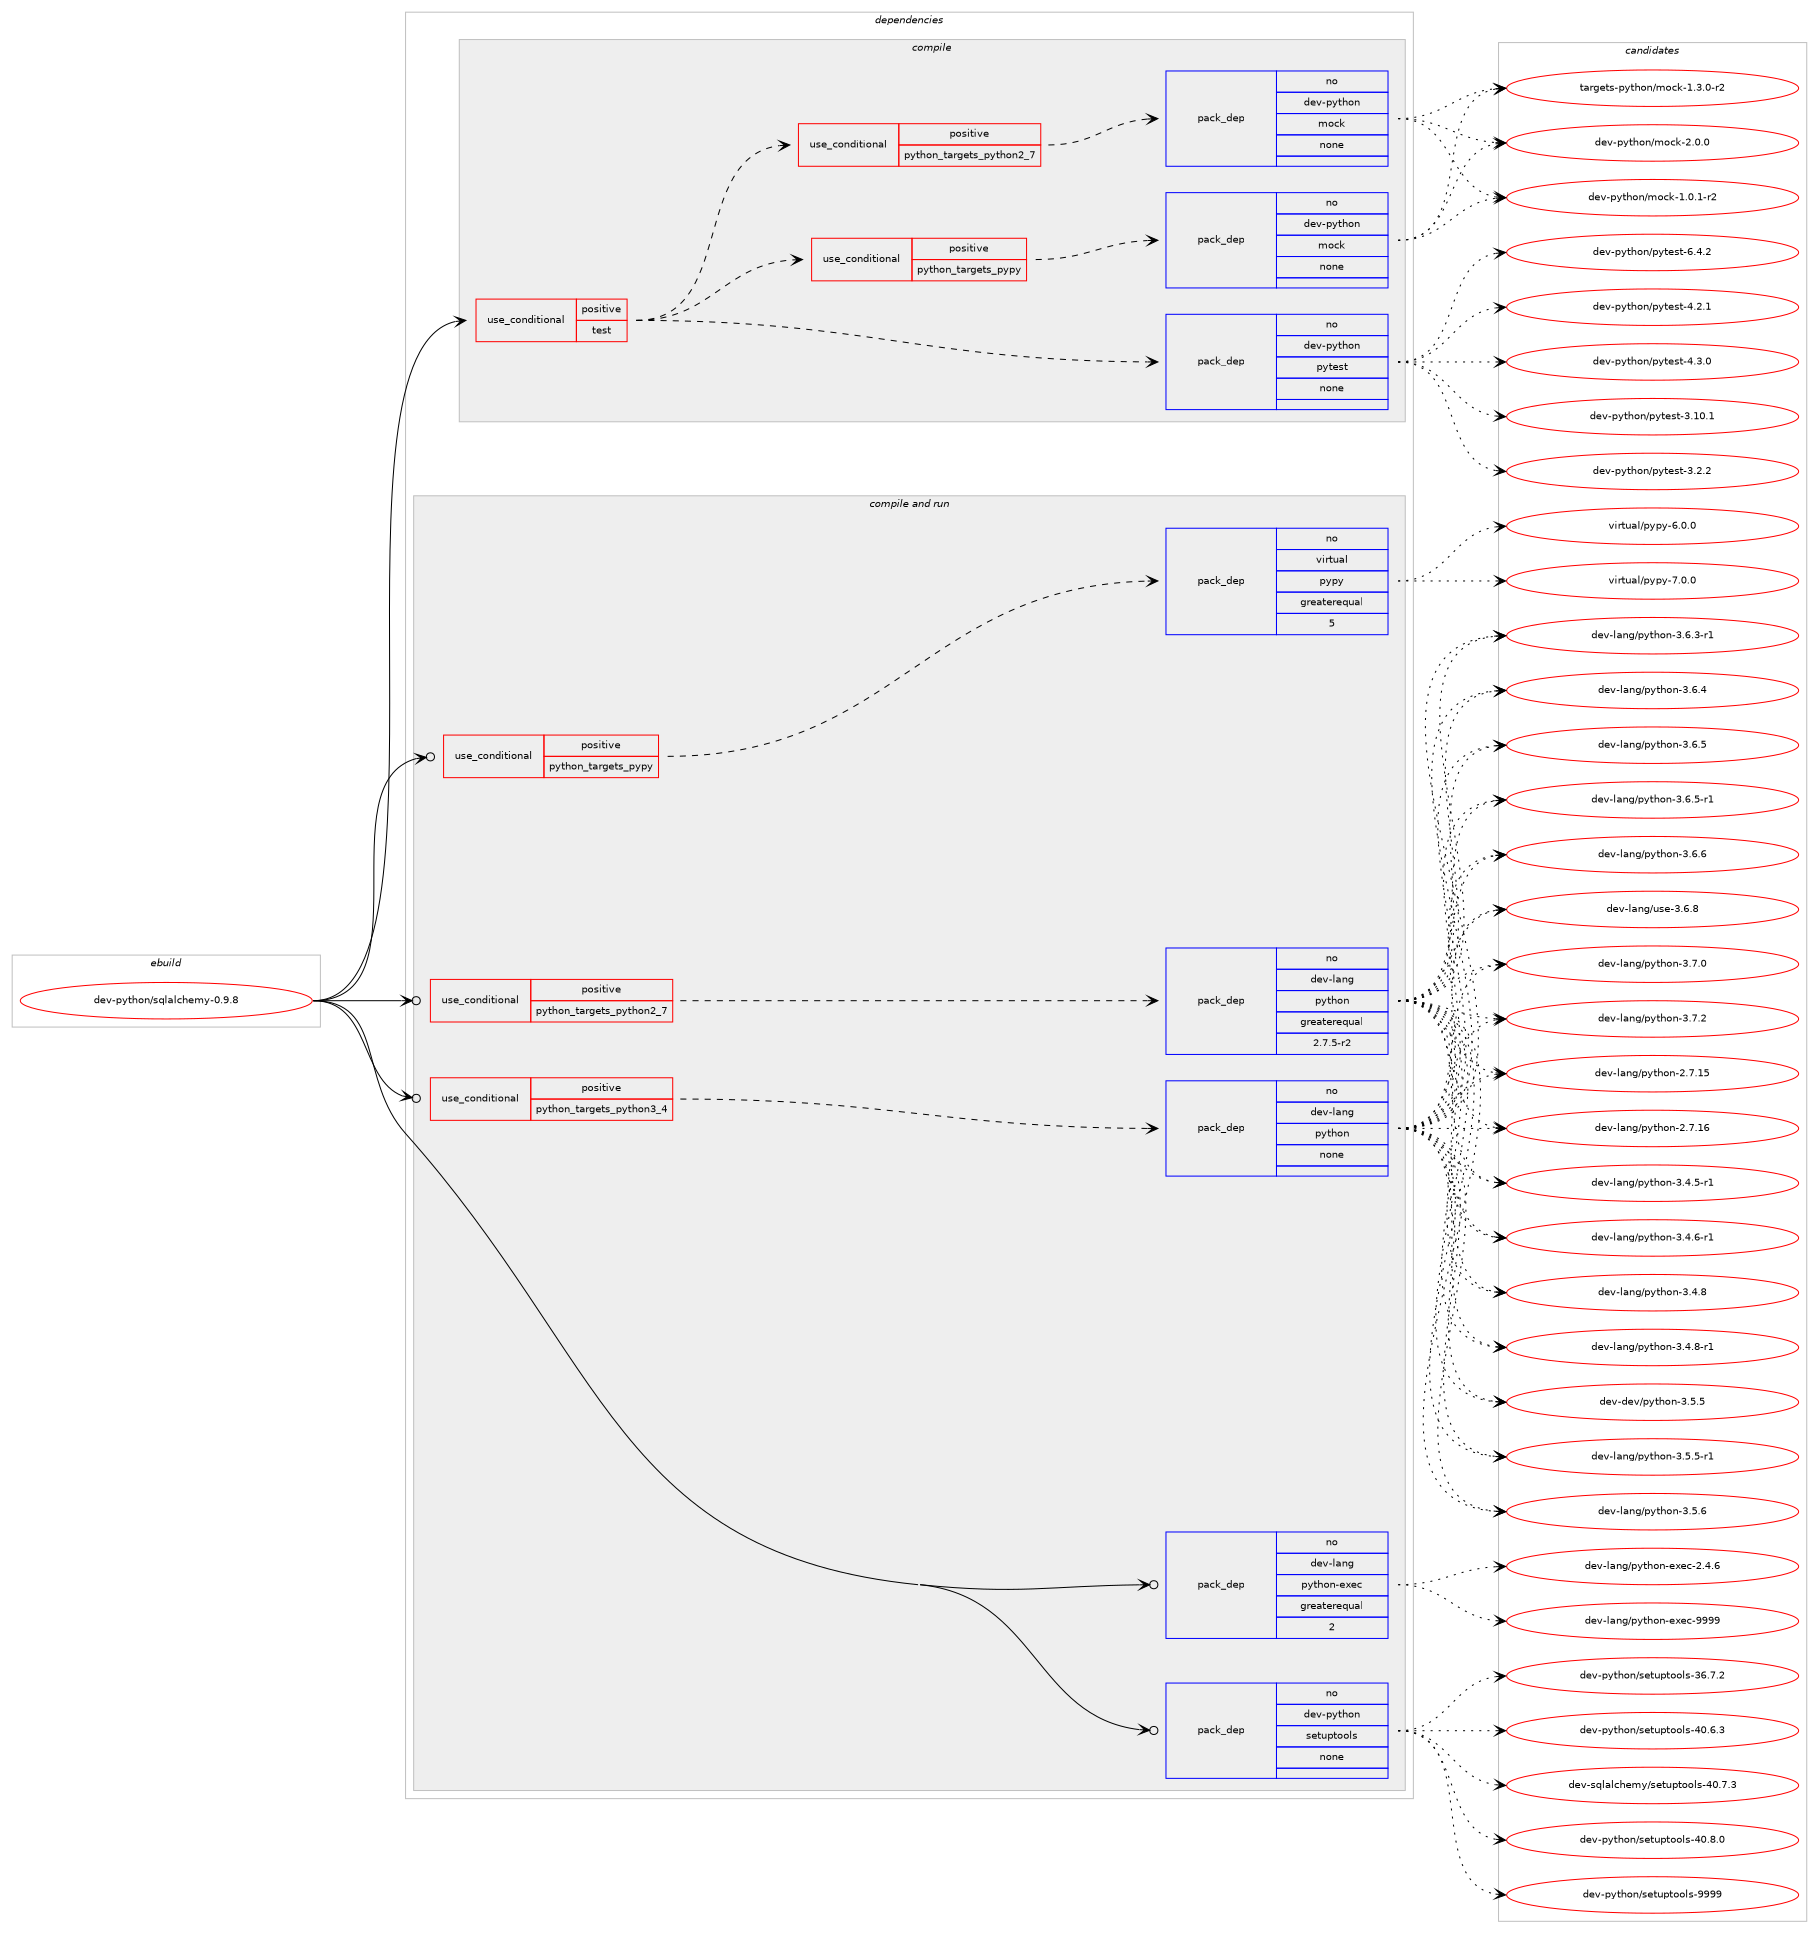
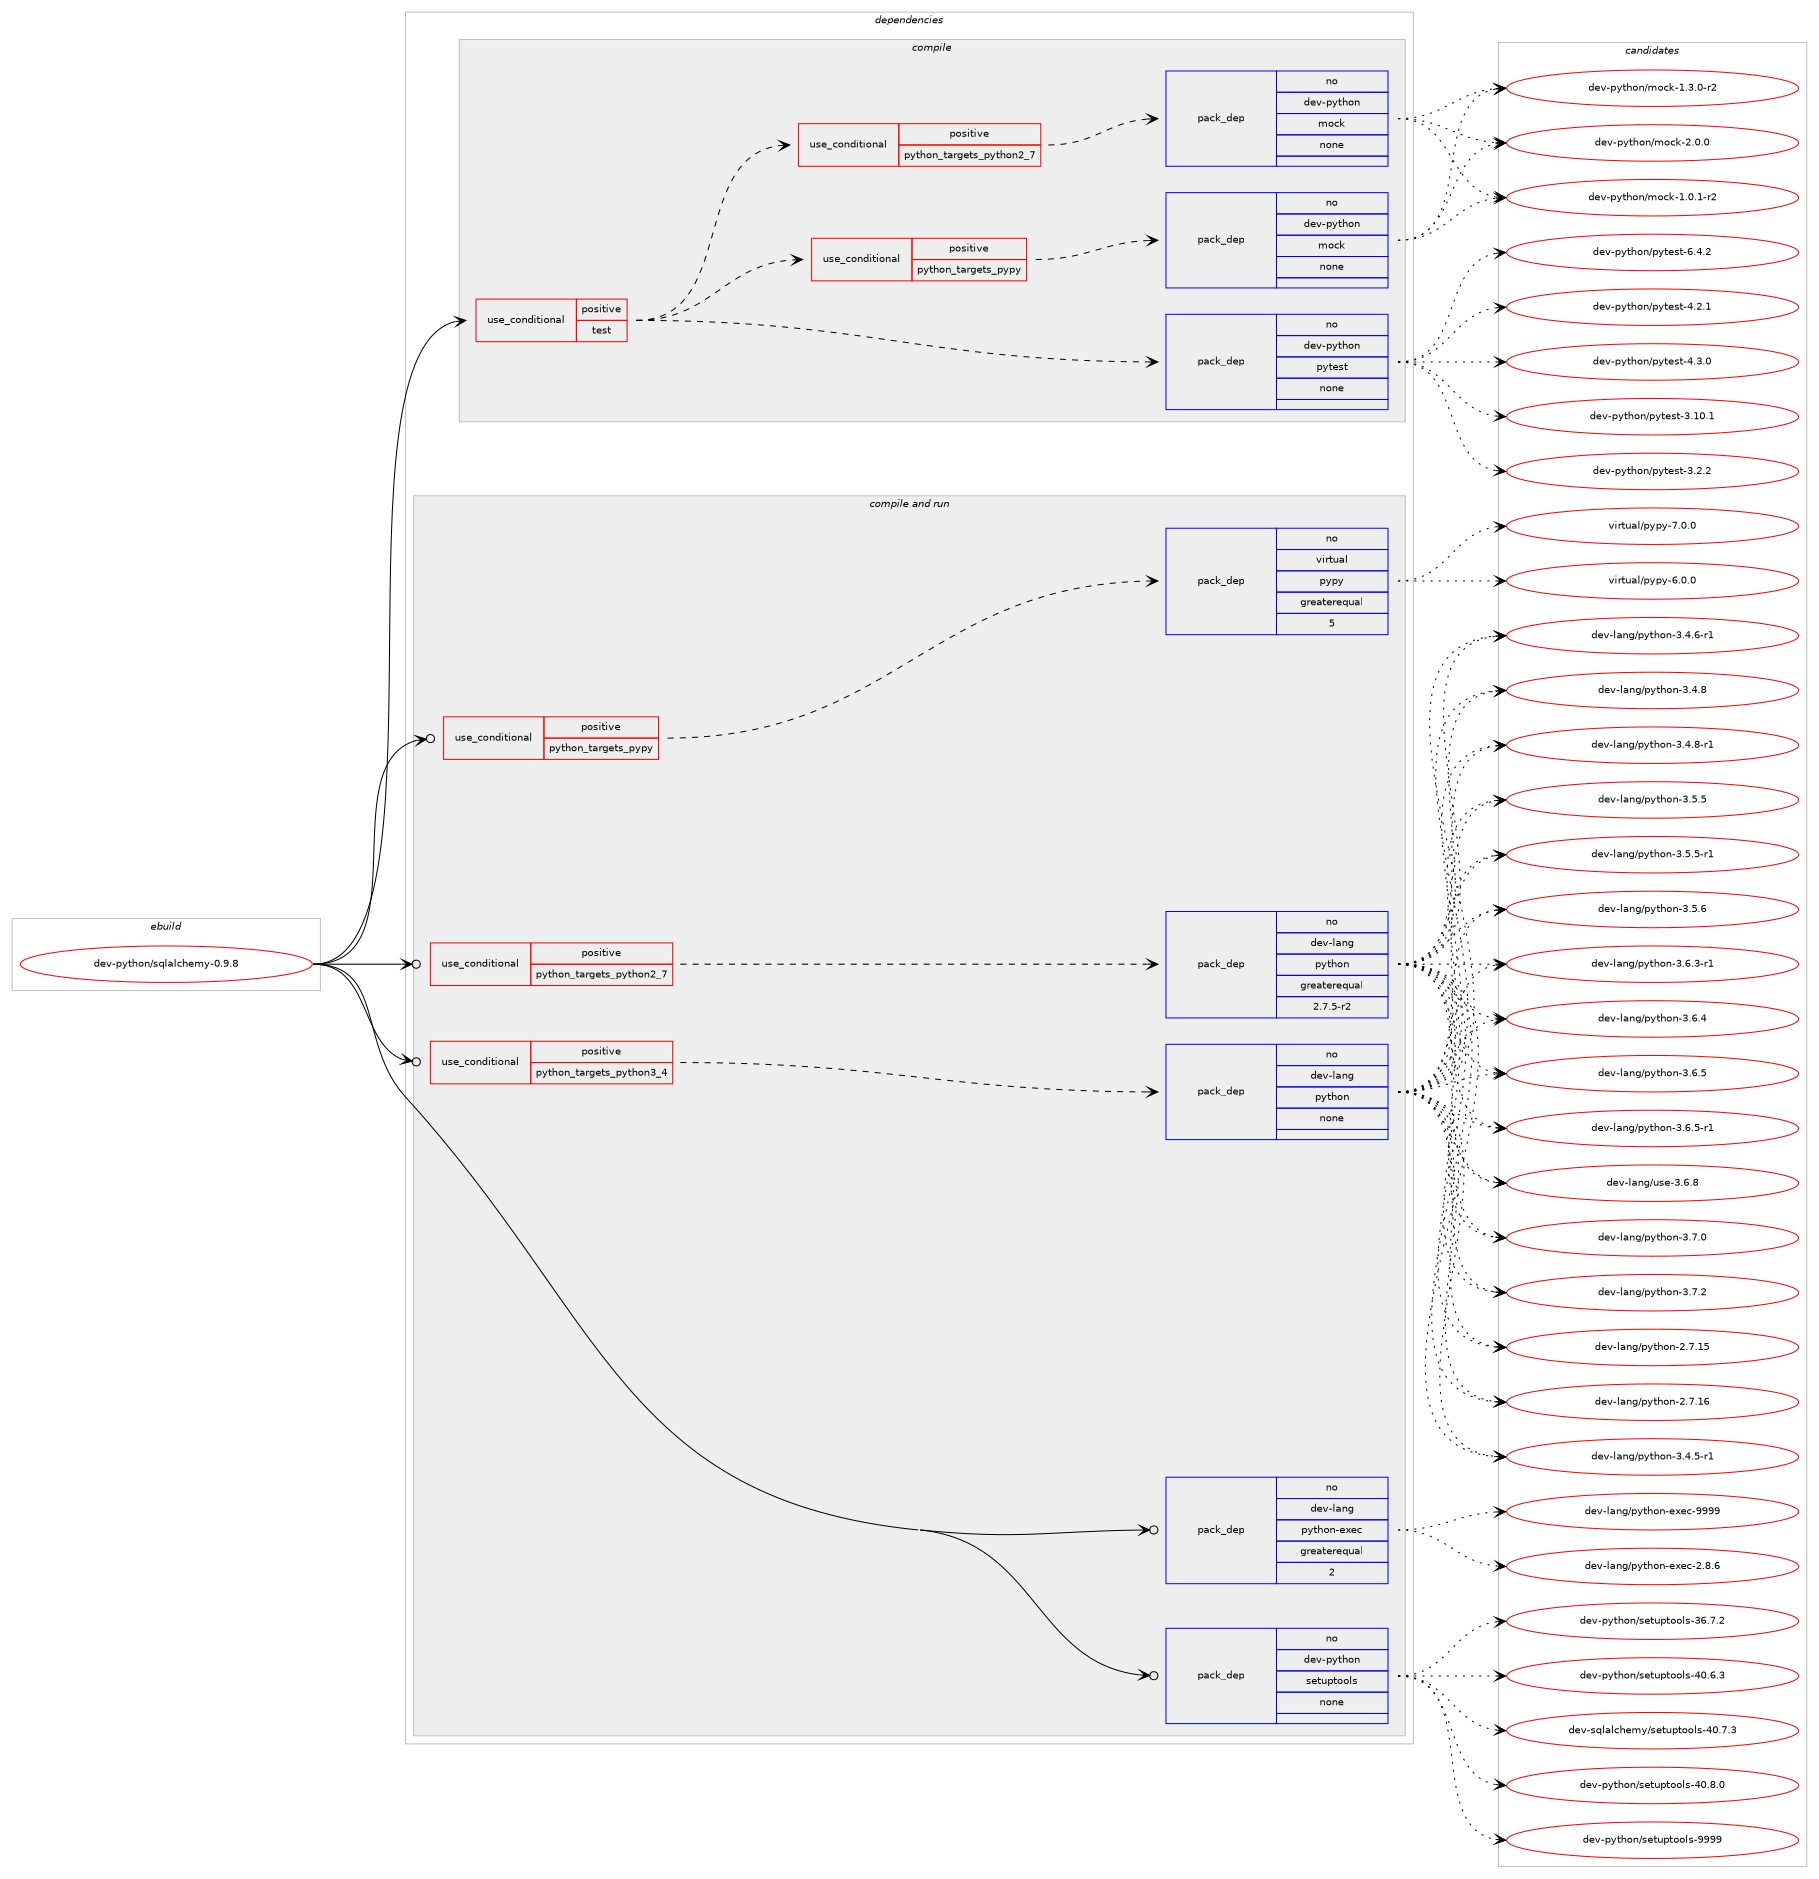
  digraph {
    compound=true
    concentrate=true
    fontname=Helvetica
    fontsize=10
    newrank=true
    rankdir=LR
    ranksep=1.5
    node [color=red fontname=Helvetica fontsize=10]
    edge [arrowhead=vee headport=w style=dotted tailport=e weight=100]
    n1 [label="dev-python/sqlalchemy-0.9.8" width=4]
    n2 [color=blue label=<<TABLE BORDER="0" CELLBORDER="1" CELLSPACING="0" CELLPADDING="4" WIDTH="220"><TR><TD ROWSPAN="6" CELLPADDING="30">pack_dep</TD></TR><TR><TD WIDTH="110">no</TD></TR><TR><TD>dev-python</TD></TR><TR><TD>pytest</TD></TR><TR><TD>none</TD></TR><TR><TD></TD></TR></TABLE>> shape=none]
    n3 [color=blue label=<<TABLE BORDER="0" CELLBORDER="1" CELLSPACING="0" CELLPADDING="4" WIDTH="220"><TR><TD ROWSPAN="6" CELLPADDING="30">pack_dep</TD></TR><TR><TD WIDTH="110">no</TD></TR><TR><TD>dev-python</TD></TR><TR><TD>mock</TD></TR><TR><TD>none</TD></TR><TR><TD></TD></TR></TABLE>> shape=none]
    n4 [label=<<TABLE BORDER="0" CELLBORDER="1" CELLSPACING="0" CELLPADDING="4"><TR><TD ROWSPAN="3" CELLPADDING="10">use_conditional</TD></TR><TR><TD>positive</TD></TR><TR><TD>python_targets_pypy</TD></TR></TABLE>> shape=none]
    n5 [color=blue label=<<TABLE BORDER="0" CELLBORDER="1" CELLSPACING="0" CELLPADDING="4" WIDTH="220"><TR><TD ROWSPAN="6" CELLPADDING="30">pack_dep</TD></TR><TR><TD WIDTH="110">no</TD></TR><TR><TD>dev-python</TD></TR><TR><TD>mock</TD></TR><TR><TD>none</TD></TR><TR><TD></TD></TR></TABLE>> shape=none]
    n6 [label=<<TABLE BORDER="0" CELLBORDER="1" CELLSPACING="0" CELLPADDING="4"><TR><TD ROWSPAN="3" CELLPADDING="10">use_conditional</TD></TR><TR><TD>positive</TD></TR><TR><TD>python_targets_python2_7</TD></TR></TABLE>> shape=none]
    n7 [label=<<TABLE BORDER="0" CELLBORDER="1" CELLSPACING="0" CELLPADDING="4"><TR><TD ROWSPAN="3" CELLPADDING="10">use_conditional</TD></TR><TR><TD>positive</TD></TR><TR><TD>test</TD></TR></TABLE>> shape=none]
    n8 [color=blue label=<<TABLE BORDER="0" CELLBORDER="1" CELLSPACING="0" CELLPADDING="4" WIDTH="220"><TR><TD ROWSPAN="6" CELLPADDING="30">pack_dep</TD></TR><TR><TD WIDTH="110">no</TD></TR><TR><TD>virtual</TD></TR><TR><TD>pypy</TD></TR><TR><TD>greaterequal</TD></TR><TR><TD>5</TD></TR></TABLE>> shape=none]
    n9 [label=<<TABLE BORDER="0" CELLBORDER="1" CELLSPACING="0" CELLPADDING="4"><TR><TD ROWSPAN="3" CELLPADDING="10">use_conditional</TD></TR><TR><TD>positive</TD></TR><TR><TD>python_targets_pypy</TD></TR></TABLE>> shape=none]
    n10 [color=blue label=<<TABLE BORDER="0" CELLBORDER="1" CELLSPACING="0" CELLPADDING="4" WIDTH="220"><TR><TD ROWSPAN="6" CELLPADDING="30">pack_dep</TD></TR><TR><TD WIDTH="110">no</TD></TR><TR><TD>dev-lang</TD></TR><TR><TD>python</TD></TR><TR><TD>greaterequal</TD></TR><TR><TD>2.7.5-r2</TD></TR></TABLE>> shape=none]
    n11 [label=<<TABLE BORDER="0" CELLBORDER="1" CELLSPACING="0" CELLPADDING="4"><TR><TD ROWSPAN="3" CELLPADDING="10">use_conditional</TD></TR><TR><TD>positive</TD></TR><TR><TD>python_targets_python2_7</TD></TR></TABLE>> shape=none]
    n12 [color=blue label=<<TABLE BORDER="0" CELLBORDER="1" CELLSPACING="0" CELLPADDING="4" WIDTH="220"><TR><TD ROWSPAN="6" CELLPADDING="30">pack_dep</TD></TR><TR><TD WIDTH="110">no</TD></TR><TR><TD>dev-lang</TD></TR><TR><TD>python</TD></TR><TR><TD>none</TD></TR><TR><TD></TD></TR></TABLE>> shape=none]
    n13 [label=<<TABLE BORDER="0" CELLBORDER="1" CELLSPACING="0" CELLPADDING="4"><TR><TD ROWSPAN="3" CELLPADDING="10">use_conditional</TD></TR><TR><TD>positive</TD></TR><TR><TD>python_targets_python3_4</TD></TR></TABLE>> shape=none]
    n14 [color=blue label=<<TABLE BORDER="0" CELLBORDER="1" CELLSPACING="0" CELLPADDING="4" WIDTH="220"><TR><TD ROWSPAN="6" CELLPADDING="30">pack_dep</TD></TR><TR><TD WIDTH="110">no</TD></TR><TR><TD>dev-lang</TD></TR><TR><TD>python-exec</TD></TR><TR><TD>greaterequal</TD></TR><TR><TD>2</TD></TR></TABLE>> shape=none]
    n15 [color=blue label=<<TABLE BORDER="0" CELLBORDER="1" CELLSPACING="0" CELLPADDING="4" WIDTH="220"><TR><TD ROWSPAN="6" CELLPADDING="30">pack_dep</TD></TR><TR><TD WIDTH="110">no</TD></TR><TR><TD>dev-python</TD></TR><TR><TD>setuptools</TD></TR><TR><TD>none</TD></TR><TR><TD></TD></TR></TABLE>> shape=none]
    n16 [label="dev-python/pytest-3.10.1" width=4]
    n17 [label="dev-python/pytest-3.2.2" width=4]
    n18 [label="dev-python/pytest-6.4.2" width=4]
    n19 [label="dev-python/pytest-4.2.1" width=4]
    n20 [label="dev-python/pytest-4.3.0" width=4]
    n21 [label="dev-python/mock-1.0.1-r2" width=4]
-   n22 [label="targets-python/mock-1.3.0-r2" width=4]
+   n22 [label="dev-python/mock-1.3.0-r2" width=4]
    n23 [label="dev-python/mock-2.0.0" width=4]
    n24 [label="virtual/pypy-6.0.0" width=4]
    n25 [label="virtual/pypy-7.0.0" width=4]
    n26 [label="dev-lang/python-2.7.15" width=4]
    n27 [label="dev-lang/python-2.7.16" width=4]
    n28 [label="dev-lang/python-3.4.5-r1" width=4]
    n29 [label="dev-lang/python-3.4.6-r1" width=4]
    n30 [label="dev-lang/python-3.4.8" width=4]
    n31 [label="dev-lang/python-3.4.8-r1" width=4]
-   n32 [label="dev-dev/python-3.5.5" width=4]
+   n32 [label="dev-lang/python-3.5.5" width=4]
    n33 [label="dev-lang/python-3.5.5-r1" width=4]
    n34 [label="dev-lang/python-3.5.6" width=4]
    n35 [label="dev-lang/python-3.6.3-r1" width=4]
    n36 [label="dev-lang/python-3.6.4" width=4]
    n37 [label="dev-lang/python-3.6.5" width=4]
    n38 [label="dev-lang/python-3.6.5-r1" width=4]
-   n39 [label="dev-lang/python-3.6.6" width=4]
    n40 [label="dev-lang/use-3.6.8" width=4]
    n41 [label="dev-lang/python-3.7.0" width=4]
    n42 [label="dev-lang/python-3.7.2" width=4]
-   n43 [label="dev-lang/python-exec-2.4.6" width=4]
+   n43 [label="dev-lang/python-exec-2.8.6" width=4]
    n44 [label="dev-lang/python-exec-9999" width=4]
    n45 [label="dev-python/setuptools-36.7.2" width=4]
    n46 [label="dev-python/setuptools-40.6.3" width=4]
    n47 [label="dev-sqlalchemy/setuptools-40.7.3" width=4]
    n48 [label="dev-python/setuptools-40.8.0" width=4]
    n49 [label="dev-python/setuptools-9999" width=4]
    subgraph cluster_1 {
      color=gray
      label=<<i>ebuild</i>>
      rank=same
      n1
    }
    subgraph cluster_2 {
      color=gray
      label=<<i>dependencies</i>>
      subgraph cluster_3 {
        color=gray
        fillcolor="#eeeeee"
        label=<<i>compile</i>>
        style=filled
        subgraph sub_4 {
          color=gray
          fillcolor="#eeeeee"
          label=<<i>compile</i>>
          style=filled
          n7
          subgraph sub_5 {
            color=gray
            fillcolor="#eeeeee"
            label=<<i>compile</i>>
            style=filled
            n2
          }
          subgraph sub_6 {
            color=gray
            fillcolor="#eeeeee"
            label=<<i>compile</i>>
            style=filled
            n4
            subgraph sub_7 {
              color=gray
              fillcolor="#eeeeee"
              label=<<i>compile</i>>
              style=filled
              n3
            }
          }
          subgraph sub_8 {
            color=gray
            fillcolor="#eeeeee"
            label=<<i>compile</i>>
            style=filled
            n6
            subgraph sub_9 {
              color=gray
              fillcolor="#eeeeee"
              label=<<i>compile</i>>
              style=filled
              n5
            }
          }
        }
      }
      subgraph cluster_10 {
        color=gray
        fillcolor="#eeeeee"
        label=<<i>compile and run</i>>
        style=filled
        subgraph sub_11 {
          color=gray
          fillcolor="#eeeeee"
          label=<<i>compile and run</i>>
          style=filled
          n9
          subgraph sub_12 {
            color=gray
            fillcolor="#eeeeee"
            label=<<i>compile and run</i>>
            style=filled
            n8
          }
        }
        subgraph sub_13 {
          color=gray
          fillcolor="#eeeeee"
          label=<<i>compile and run</i>>
          style=filled
          n11
          subgraph sub_14 {
            color=gray
            fillcolor="#eeeeee"
            label=<<i>compile and run</i>>
            style=filled
            n10
          }
        }
        subgraph sub_15 {
          color=gray
          fillcolor="#eeeeee"
          label=<<i>compile and run</i>>
          style=filled
          n13
          subgraph sub_16 {
            color=gray
            fillcolor="#eeeeee"
            label=<<i>compile and run</i>>
            style=filled
            n12
          }
        }
        subgraph sub_17 {
          color=gray
          fillcolor="#eeeeee"
          label=<<i>compile and run</i>>
          style=filled
          n14
        }
        subgraph sub_18 {
          color=gray
          fillcolor="#eeeeee"
          label=<<i>compile and run</i>>
          style=filled
          n15
        }
      }
      subgraph cluster_19 {
        color=gray
        fillcolor="#eeeeee"
        label=<<i>run</i>>
        style=filled
      }
    }
    subgraph cluster_20 {
      color=gray
      label=<<i>candidates</i>>
      rank=same
      subgraph sub_21 {
        color=black
        label=<<i>candidates</i>>
        nodesep=1
        rank=same
        n16
        n17
        n18
        n19
        n20
      }
      subgraph sub_22 {
        color=black
        label=<<i>candidates</i>>
        nodesep=1
        rank=same
        n21
        n22
        n23
      }
      subgraph sub_23 {
        color=black
        label=<<i>candidates</i>>
        nodesep=1
        rank=same
        n21
        n22
        n23
      }
      subgraph sub_24 {
        color=black
        label=<<i>candidates</i>>
        nodesep=1
        rank=same
        n24
        n25
      }
      subgraph sub_25 {
        color=black
        label=<<i>candidates</i>>
        nodesep=1
        rank=same
        n26
        n27
        n28
        n29
        n30
        n31
        n32
        n33
        n34
        n35
        n36
        n37
        n38
-       n39
        n40
        n41
        n42
      }
      subgraph sub_26 {
        color=black
        label=<<i>candidates</i>>
        nodesep=1
        rank=same
        n26
        n27
        n28
        n29
        n30
        n31
        n32
        n33
        n34
        n35
        n36
        n37
        n38
-       n39
        n40
        n41
        n42
      }
      subgraph sub_27 {
        color=black
        label=<<i>candidates</i>>
        nodesep=1
        rank=same
        n43
        n44
      }
      subgraph sub_28 {
        color=black
        label=<<i>candidates</i>>
        nodesep=1
        rank=same
        n45
        n46
        n47
        n48
        n49
      }
    }
    n1 -> n7 [style=solid weight=20]
    n1 -> n9 [arrowhead=odotvee style=solid weight=20]
    n1 -> n11 [arrowhead=odotvee style=solid weight=20]
    n1 -> n13 [arrowhead=odotvee style=solid weight=20]
    n1 -> n14 [arrowhead=odotvee style=solid weight=20]
    n1 -> n15 [arrowhead=odotvee style=solid weight=20]
    n2 -> n16
    n2 -> n17
    n2 -> n18
    n2 -> n19
    n2 -> n20
    n3 -> n21
    n3 -> n22
    n3 -> n23
    n4 -> n3 [style=dashed weight=20]
    n5 -> n21
    n5 -> n22
    n5 -> n23
    n6 -> n5 [style=dashed weight=20]
    n7 -> n2 [style=dashed weight=20]
    n7 -> n4 [style=dashed weight=20]
    n7 -> n6 [style=dashed weight=20]
    n8 -> n24
    n8 -> n25
    n9 -> n8 [style=dashed weight=20]
    n10 -> n26
    n10 -> n27
    n10 -> n28
    n10 -> n29
    n10 -> n30
    n10 -> n31
    n10 -> n32
    n10 -> n33
    n10 -> n34
    n10 -> n35
    n10 -> n36
    n10 -> n37
    n10 -> n38
-   n10 -> n39
    n10 -> n40
    n10 -> n41
    n10 -> n42
    n11 -> n10 [style=dashed weight=20]
    n12 -> n26
    n12 -> n27
    n12 -> n28
    n12 -> n29
    n12 -> n30
    n12 -> n31
    n12 -> n32
    n12 -> n33
    n12 -> n34
    n12 -> n35
    n12 -> n36
    n12 -> n37
    n12 -> n38
-   n12 -> n39
    n12 -> n40
    n12 -> n41
    n12 -> n42
    n13 -> n12 [style=dashed weight=20]
    n14 -> n43
    n14 -> n44
    n15 -> n45
    n15 -> n46
    n15 -> n47
    n15 -> n48
    n15 -> n49
  }
